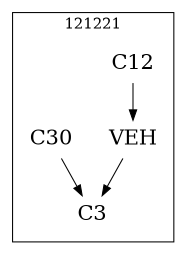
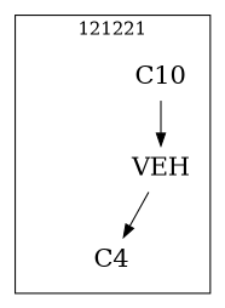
  strict digraph {
    node [fontsize=20 shape=plaintext]
    n1 [label=VEH]
-   n2 [label=C3]
-   n3 [label=C12]
-   n4 [label=C30]
+   n2 [label=C4]
+   n3 [label=C10]
    subgraph cluster_1 {
      label=121221
      labeldoc=t
      n1
      n2
      n3
-     n4
    }
    n1 -> n2
    n3 -> n1
-   n4 -> n2
  }
